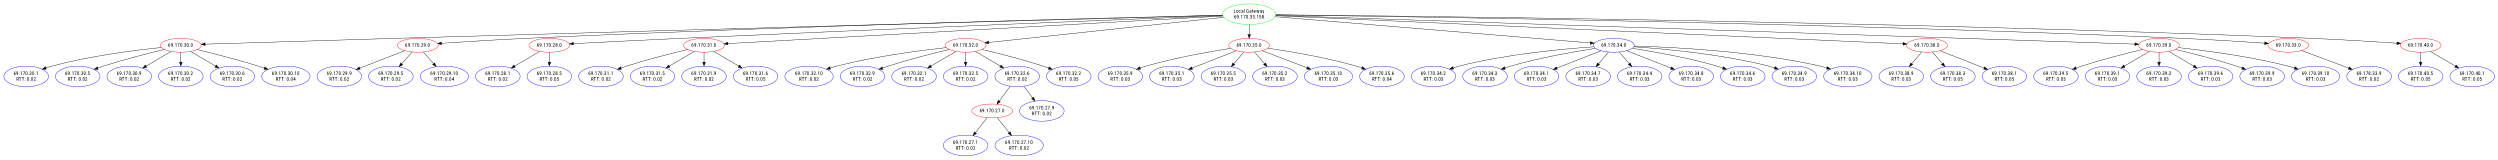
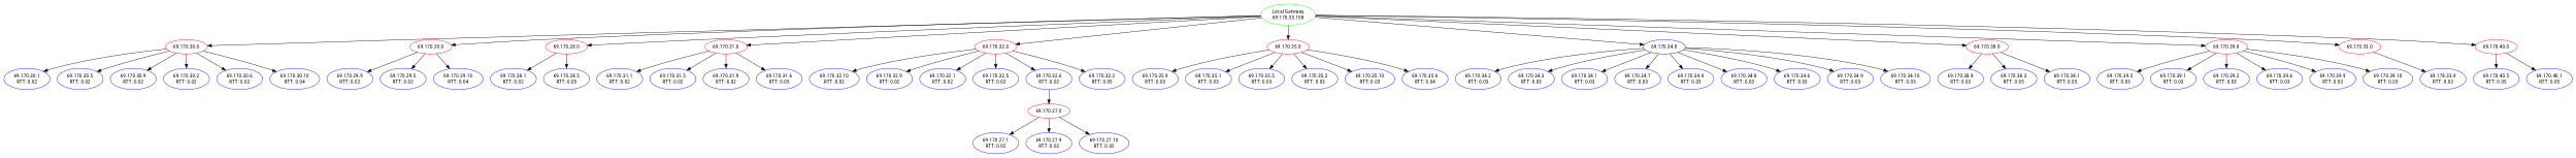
  digraph {
    fontname="Roboto Condensed"
    node [color=blue fontname="Roboto Condensed"]
    edge [fontname="Roboto Condensed"]
    n1 [color=green label="Local Gateway\n69.170.33.158"]
    n2 [color=red label="69.170.30.0"]
    n3 [color=red label="69.170.29.0"]
    n4 [color=red label="69.170.28.0"]
    n5 [color=red label="69.170.31.0"]
    n6 [color=red label="69.170.32.0"]
    n7 [color=red label="69.170.35.0"]
    n8 [label="69.170.34.0"]
    n9 [color=red label="69.170.38.0"]
    n10 [color=red label="69.170.39.0"]
    n11 [color=red label="69.170.33.0"]
    n12 [color=red label="69.170.40.0"]
    n13 [color=red label="69.170.27.0"]
    n14 [label="69.170.27.1\nRTT: 0.02"]
    n15 [label="69.170.27.9\nRTT: 0.02"]
    n16 [label="69.170.27.10\nRTT: 0.02"]
    n17 [label="69.170.30.1\nRTT: 0.02"]
    n18 [label="69.170.30.5\nRTT: 0.02"]
    n19 [label="69.170.30.9\nRTT: 0.02"]
    n20 [label="69.170.30.2\nRTT: 0.02"]
    n21 [label="69.170.30.6\nRTT: 0.02"]
    n22 [label="69.170.30.10\nRTT: 0.04"]
    n23 [label="69.170.29.9\nRTT: 0.02"]
    n24 [label="69.170.29.5\nRTT: 0.02"]
    n25 [label="69.170.29.10\nRTT: 0.04"]
    n26 [label="69.170.28.1\nRTT: 0.02"]
    n27 [label="69.170.28.5\nRTT: 0.05"]
    n28 [label="69.170.31.1\nRTT: 0.02"]
    n29 [label="69.170.31.5\nRTT: 0.02"]
    n30 [label="69.170.31.9\nRTT: 0.02"]
    n31 [label="69.170.31.6\nRTT: 0.05"]
    n32 [label="69.170.32.10\nRTT: 0.02"]
    n33 [label="69.170.32.9\nRTT: 0.02"]
    n34 [label="69.170.32.1\nRTT: 0.02"]
    n35 [label="69.170.32.5\nRTT: 0.02"]
    n36 [label="69.170.32.6\nRTT: 0.02"]
    n37 [label="69.170.32.2\nRTT: 0.05"]
    n38 [label="69.170.35.9\nRTT: 0.03"]
    n39 [label="69.170.35.1\nRTT: 0.03"]
    n40 [label="69.170.35.5\nRTT: 0.03"]
    n41 [label="69.170.35.2\nRTT: 0.03"]
    n42 [label="69.170.35.10\nRTT: 0.03"]
    n43 [label="69.170.35.6\nRTT: 0.04"]
    n44 [label="69.170.34.2\nRTT: 0.03"]
    n45 [label="69.170.34.3\nRTT: 0.03"]
    n46 [label="69.170.34.1\nRTT: 0.03"]
    n47 [label="69.170.34.7\nRTT: 0.03"]
    n48 [label="69.170.34.4\nRTT: 0.03"]
    n49 [label="69.170.34.8\nRTT: 0.03"]
    n50 [label="69.170.34.6\nRTT: 0.03"]
    n51 [label="69.170.34.9\nRTT: 0.03"]
    n52 [label="69.170.34.10\nRTT: 0.03"]
    n53 [label="69.170.38.9\nRTT: 0.03"]
    n54 [label="69.170.38.3\nRTT: 0.05"]
    n55 [label="69.170.38.1\nRTT: 0.05"]
    n56 [label="69.170.39.5\nRTT: 0.03"]
    n57 [label="69.170.39.1\nRTT: 0.03"]
    n58 [label="69.170.39.2\nRTT: 0.03"]
    n59 [label="69.170.39.6\nRTT: 0.03"]
    n60 [label="69.170.39.9\nRTT: 0.03"]
    n61 [label="69.170.39.10\nRTT: 0.03"]
    n62 [label="69.178.33.9\nRTT: 0.02"]
    n63 [label="69.170.40.5\nRTT: 0.05"]
    n64 [label="69.170.40.1\nRTT: 0.05"]
    n1 -> n2
    n1 -> n3
    n1 -> n4
    n1 -> n5
    n1 -> n6
    n1 -> n7
    n1 -> n8
    n1 -> n9
    n1 -> n10
    n1 -> n11
    n1 -> n12
    n2 -> n17
    n2 -> n18
    n2 -> n19
    n2 -> n20
    n2 -> n21
    n2 -> n22
    n3 -> n23
    n3 -> n24
    n3 -> n25
    n4 -> n26
    n4 -> n27
    n5 -> n28
    n5 -> n29
    n5 -> n30
    n5 -> n31
    n6 -> n32
    n6 -> n33
    n6 -> n34
    n6 -> n35
    n6 -> n36
    n6 -> n37
    n7 -> n38
    n7 -> n39
    n7 -> n40
    n7 -> n41
    n7 -> n42
    n7 -> n43
    n8 -> n44
    n8 -> n45
    n8 -> n46
    n8 -> n47
    n8 -> n48
    n8 -> n49
    n8 -> n50
    n8 -> n51
    n8 -> n52
    n9 -> n53
    n9 -> n54
    n9 -> n55
    n10 -> n56
    n10 -> n57
    n10 -> n58
    n10 -> n59
    n10 -> n60
    n10 -> n61
    n11 -> n62
    n12 -> n63
    n12 -> n64
    n13 -> n14
-   n36 -> n15
+   n13 -> n15
    n13 -> n16
    n36 -> n13
  }
